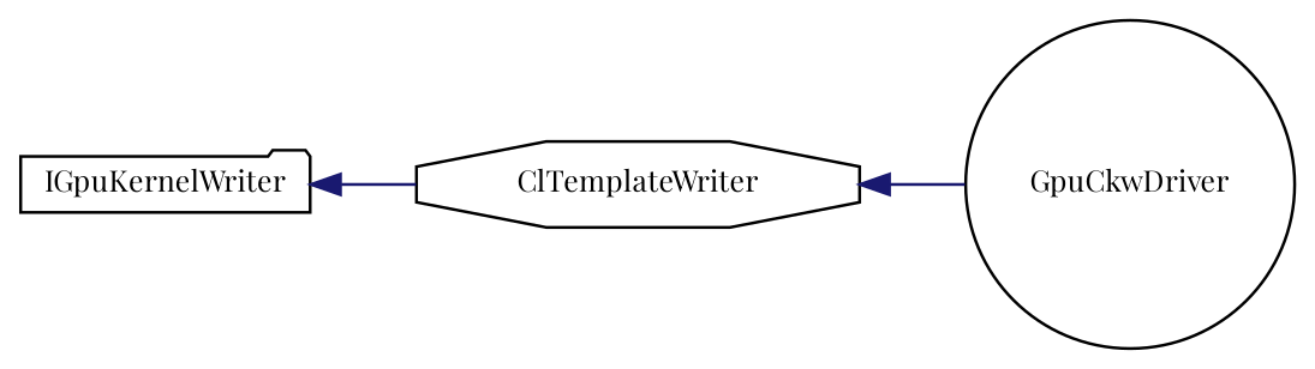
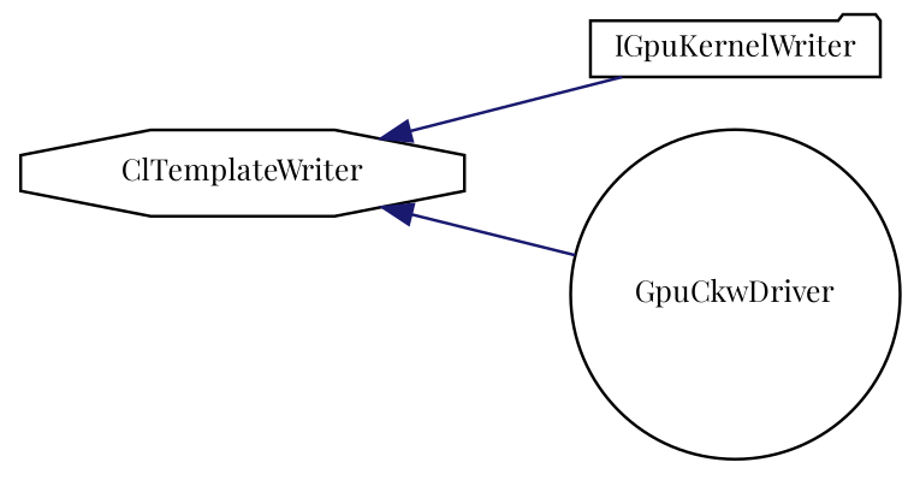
  digraph {
    fontname="Playfair Display"
    rankdir=LR
    node [color=black fillcolor=white fontname="Playfair Display" fontsize=10 style=filled]
    edge [color=midnightblue dir=back fontname="Playfair Display" fontsize=10 labelfontname=Helvetica labelfontsize=10 style=solid]
    n1 [height=0.2 label=IGpuKernelWriter shape=folder width=0.4]
    n2 [height=0.2 label=ClTemplateWriter shape=octagon width=0.4]
    n3 [height=0.2 label=GpuCkwDriver shape=circle width=0.4]
-   n1 -> n2
+   n2 -> n1
    n2 -> n3
  }
